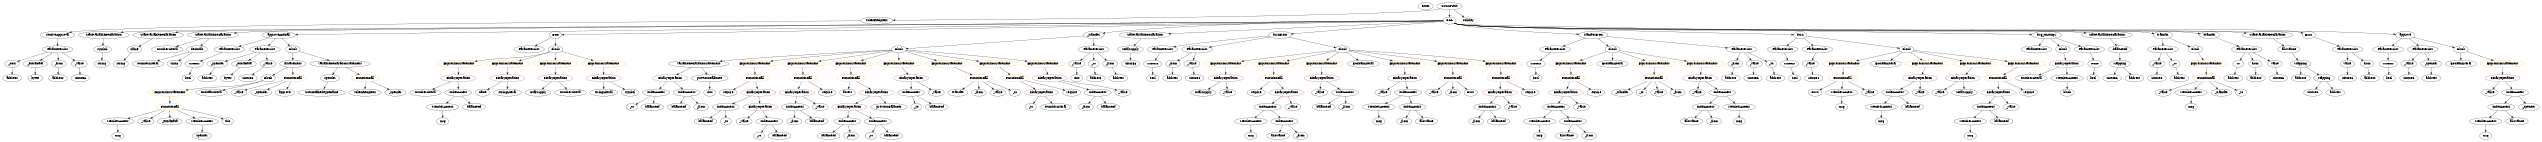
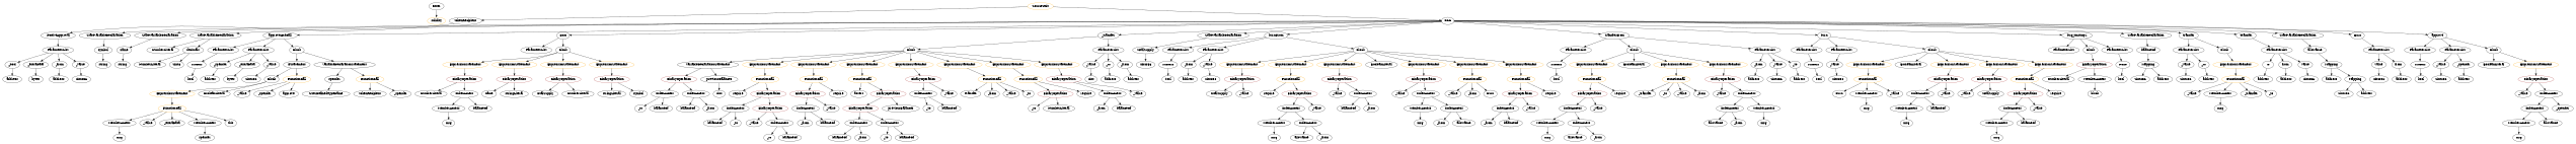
  strict digraph {
    node [color=black]
    Enter [height=0.5 width=0.83628 color=""]
    n2 [color=orange height=0.5 label=ExpressionStatement width=2.458]
    n3 [color=orange height=0.5 label=FunctionCall width=1.6125]
    n4 [height=0.5 label=Burn width=0.7947]
    n5 [height=0.5 label=MemberAccess width=1.9174]
    n6 [height=0.5 label=_value width=0.96103]
    n7 [height=0.5 label=msg width=0.75]
    n8 [height=0.5 label=NumberLiteral width=1.765]
    n9 [height=0.5 label=VariableDeclarationStatement width=3.3174]
    n10 [color=brown height=0.5 label=BinaryOperation width=1.9867]
    n11 [height=0.5 label=previousBalances width=2.0976]
    n12 [height=0.5 label=IndexAccess width=1.6402]
    n13 [height=0.5 label=IndexAccess width=1.6402]
    n14 [height=0.5 label=uint width=0.75]
    n15 [height=0.5 label=_to width=0.75]
    n16 [height=0.5 label=balanceOf width=1.3491]
    n17 [height=0.5 label=balanceOf width=1.3491]
    n18 [height=0.5 label=_from width=0.93331]
    n19 [height=0.5 label=ParameterList width=1.7095]
    n20 [height=0.5 label=success width=1.1135]
    n21 [height=0.5 label=bool width=0.76697]
    n22 [height=0.5 label=ParameterList width=1.7095]
    n23 [height=0.5 label=_bool width=1.0026]
    n24 [height=0.5 label=_extraData width=1.4046]
    n25 [height=0.5 label=_from width=0.93331]
    n26 [height=0.5 label=_value width=0.96103]
    n27 [height=0.5 label=address width=1.0996]
    n28 [height=0.5 label=bytes width=0.85014]
    n29 [height=0.5 label=address width=1.0996]
    n30 [height=0.5 label=uint256 width=1.0442]
    n31 [height=0.5 label=ParameterList width=1.7095]
    n32 [height=0.5 label=success width=1.1135]
    n33 [height=0.5 label=bool width=0.76697]
    n34 [height=0.5 label=IfStatement width=1.4739]
    n35 [height=0.5 label=Block width=0.90558]
    n36 [color=orange height=0.5 label=FunctionCall width=1.6125]
    n37 [color=orange height=0.5 label=ExpressionStatement width=2.458]
    n38 [height=0.5 label=BooleanLiteral width=1.7788]
    n39 [height=0.5 label=_value width=0.96103]
    n40 [height=0.5 label=_spender width=1.2521]
    n41 [height=0.5 label=approve width=1.1412]
    n42 [color=orange height=0.5 label=FunctionCall width=1.6125]
    n43 [height=0.5 label=to width=0.75]
    n44 [height=0.5 label=address width=1.0996]
    n45 [height=0.5 label=balanceOf width=1.3491]
    n46 [height=0.5 label=MemberAccess width=1.9174]
    n47 [height=0.5 label=msg width=0.75]
    n48 [height=0.5 label=success width=1.1135]
    n49 [height=0.5 label=bool width=0.76697]
    n50 [height=0.5 label=ParameterList width=1.7095]
    n51 [height=0.5 label=_from width=0.93331]
    n52 [height=0.5 label=address width=1.0996]
    n53 [height=0.5 label=totalSupply width=1.4739]
    n54 [height=0.5 label=uint256 width=1.0442]
    n55 [height=0.5 label=_value width=0.96103]
    n56 [height=0.5 label=string width=0.864]
    n57 [height=0.5 label=msg width=0.75]
    n58 [color=orange height=0.5 label=ExpressionStatement width=2.458]
    n59 [color=brown height=0.5 label=BinaryOperation width=1.9867]
    n60 [height=0.5 label=NumberLiteral width=1.765]
    n61 [height=0.5 label=IndexAccess width=1.6402]
    n62 [height=0.5 label=MemberAccess width=1.9174]
    n63 [height=0.5 label=balanceOf width=1.3491]
    n64 [height=0.5 label=uint256 width=1.0442]
    n65 [height=0.5 label=_value width=0.96103]
    n66 [color=orange height=0.5 label=ExpressionStatement width=2.458]
    n67 [color=orange height=0.5 label=FunctionCall width=1.6125]
    n68 [height=0.5 label=MemberAccess width=1.9174]
    n69 [height=0.5 label=_transfer width=1.2105]
    n70 [height=0.5 label=_to width=0.75]
    n71 [height=0.5 label=msg width=0.75]
    n72 [height=0.5 label=IndexAccess width=1.6402]
    n73 [height=0.5 label=IndexAccess width=1.6402]
    n74 [height=0.5 label=allowance width=1.3076]
    n75 [height=0.5 label=_from width=0.93331]
    n76 [height=0.5 label=address width=1.0996]
    n77 [height=0.5 label=_to width=0.75]
    n78 [height=0.5 label=bool width=0.76697]
    n79 [height=0.5 label=allowance width=1.3076]
    n80 [height=0.5 label=Mapping width=1.2105]
    n81 [height=0.5 label=address width=1.0996]
    n82 [height=0.5 label=Mapping width=1.2105]
    n83 [height=0.5 label=uint256 width=1.0442]
    n84 [height=0.5 label=address width=1.0996]
    n85 [height=0.5 label=ParameterList width=1.7095]
    n86 [height=0.5 label=totalSupply width=1.4739]
    n87 [height=0.5 label=StateVariableDeclaration width=2.8184]
    n88 [height=0.5 label=symbol width=1.0581]
    n89 [height=0.5 label=string width=0.864]
    n90 [color=orange height=0.5 label=FunctionCall width=1.6125]
    n91 [height=0.5 label=assert width=0.89172]
    n92 [color=brown height=0.5 label=BinaryOperation width=1.9867]
    n93 [color=brown height=0.5 label=BinaryOperation width=1.9867]
    n94 [height=0.5 label=previousBalances width=2.0976]
    n95 [height=0.5 label=IndexAccess width=1.6402]
    n96 [height=0.5 label=IndexAccess width=1.6402]
    n97 [height=0.5 label=require width=1.0026]
    n98 [color=brown height=0.5 label=BinaryOperation width=1.9867]
    n99 [height=0.5 label=IndexAccess width=1.6402]
    n100 [height=0.5 label=_value width=0.96103]
    n101 [height=0.5 label=_to width=0.75]
    n102 [height=0.5 label=balanceOf width=1.3491]
    n103 [height=0.5 label=IndexAccess width=1.6402]
    n104 [height=0.5 label=_from width=0.93331]
    n105 [height=0.5 label=balanceOf width=1.3491]
    n106 [height=0.5 label=StateVariableDeclaration width=2.8184]
    n107 [height=0.5 label=name width=0.83628]
    n108 [color=brown height=0.5 label=BinaryOperation width=1.9867]
    n109 [height=0.5 label=IndexAccess width=1.6402]
    n110 [height=0.5 label=_value width=0.96103]
    n111 [height=0.5 label=MemberAccess width=1.9174]
    n112 [height=0.5 label=IndexAccess width=1.6402]
    n113 [height=0.5 label=msg width=0.75]
    n114 [height=0.5 label=allowance width=1.3076]
    n115 [height=0.5 label=_from width=0.93331]
    n116 [color=brown height=0.5 label=BinaryOperation width=1.9867]
    n117 [height=0.5 label=IndexAccess width=1.6402]
    n118 [height=0.5 label=_value width=0.96103]
    n119 [height=0.5 label=_from width=0.93331]
    n120 [height=0.5 label=balanceOf width=1.3491]
    n121 [color=orange height=0.5 label=ExpressionStatement width=2.458]
    n122 [color=orange height=0.5 label=FunctionCall width=1.6125]
    n123 [height=0.5 label=require width=1.0026]
    n124 [color=orange height=0.5 label=FunctionCall width=1.6125]
    n125 [height=0.5 label=require width=1.0026]
    n126 [color=brown height=0.5 label=BinaryOperation width=1.9867]
    n127 [height=0.5 label=name width=0.83628]
    n128 [height=0.5 label=stringLiteral width=1.5016]
    n129 [height=0.5 label=address width=1.0996]
    n130 [height=0.5 label=IndexAccess width=1.6402]
    n131 [height=0.5 label=_from width=0.93331]
    n132 [height=0.5 label=balanceOf width=1.3491]
    n133 [height=0.5 label=_value width=0.96103]
    n134 [height=0.5 label=ParameterList width=1.7095]
    n135 [height=0.5 label=_value width=0.96103]
    n136 [height=0.5 label=_to width=0.75]
    n137 [height=0.5 label=address width=1.0996]
    n138 [height=0.5 label=NumberLiteral width=1.765]
    n139 [color=brown height=0.5 label=BinaryOperation width=1.9867]
    n140 [height=0.5 label=_value width=0.96103]
    n141 [height=0.5 label=uint256 width=1.0442]
    n142 [color=brown height=0.5 label=BinaryOperation width=1.9867]
    n143 [height=0.5 label=NumberLiteral width=1.765]
    n144 [height=0.5 label=MemberAccess width=1.9174]
    n145 [height=0.5 label=msg width=0.75]
    n146 [height=0.5 label=VariableDeclarationStatement width=3.3174]
    n147 [height=0.5 label=spender width=1.1135]
    n148 [color=orange height=0.5 label=FunctionCall width=1.6125]
    n149 [height=0.5 label=UserDefinedTypeName width=2.7214]
    n150 [height=0.5 label=tokenRecipient width=1.8343]
    n151 [height=0.5 label=_spender width=1.2521]
    n152 [height=0.5 label=_value width=0.96103]
    n153 [height=0.5 label=_value width=0.96103]
    n154 [height=0.5 label=uint256 width=1.0442]
    n155 [height=0.5 label=StateVariableDeclaration width=2.8184]
    n156 [height=0.5 label=decimals width=1.1967]
    n157 [height=0.5 label=uint8 width=0.7947]
    n158 [height=0.5 label=IndexAccess width=1.6402]
    n159 [height=0.5 label=balanceOf width=1.3491]
    n160 [height=0.5 label=_to width=0.75]
    n161 [color=brown height=0.5 label=BinaryOperation width=1.9867]
    n162 [height=0.5 label=NumberLiteral width=1.765]
    n163 [height=0.5 label=_value width=0.96103]
    n164 [height=0.5 label=bool width=0.76697]
    n165 [height=0.5 label=ParameterList width=1.7095]
    n166 [height=0.5 label=success width=1.1135]
    n167 [height=0.5 label=BooleanLiteral width=1.7788]
    n168 [height=0.5 label=MemberAccess width=1.9174]
    n169 [height=0.5 label=msg width=0.75]
    n170 [height=0.5 label=approveAndCall width=1.9867]
    n171 [height=0.5 label=ParameterList width=1.7095]
    n172 [height=0.5 label=Block width=0.90558]
    n173 [height=0.5 label=_spender width=1.2521]
    n174 [height=0.5 label=_extraData width=1.4046]
    n175 [height=0.5 label=_value width=0.96103]
    n176 [height=0.5 label=address width=1.0996]
    n177 [height=0.5 label=bytes width=0.85014]
    n178 [height=0.5 label=uint256 width=1.0442]
    n179 [color=orange height=0.5 label=ExpressionStatement width=2.458]
    n180 [color=orange height=0.5 label=FunctionCall width=1.6125]
    n181 [color=brown height=0.5 label=BinaryOperation width=1.9867]
    n182 [color=brown height=0.5 label=BinaryOperation width=1.9867]
    n183 [height=0.5 label=BooleanLiteral width=1.7788]
    n184 [height=0.5 label=allowance width=1.3076]
    n185 [height=0.5 label=MemberAccess width=1.9174]
    n186 [height=0.5 label=msg width=0.75]
    n187 [height=0.5 label=address width=1.0996]
    n188 [height=0.5 label=_value width=0.96103]
    n189 [color=orange height=0.5 label=ExpressionStatement width=2.458]
    n190 [height=0.5 label=Transfer width=1.1689]
    n191 [height=0.5 label=uint256 width=1.0442]
    n192 [height=0.5 label=balanceOf width=1.3491]
    n193 [height=0.5 label=_to width=0.75]
    n194 [height=0.5 label=BooleanLiteral width=1.7788]
    n195 [height=0.5 label=IndexAccess width=1.6402]
    n196 [height=0.5 label=_to width=0.75]
    n197 [height=0.5 label=balanceOf width=1.3491]
    n198 [color=orange height=0.5 label=FunctionCall width=1.6125]
    n199 [height=0.5 label=_transfer width=1.2105]
    n200 [height=0.5 label=_to width=0.75]
    n201 [height=0.5 label=_value width=0.96103]
    n202 [height=0.5 label=_from width=0.93331]
    n203 [height=0.5 label=address width=1.0996]
    n204 [color=orange height=0.5 label=ExpressionStatement width=2.458]
    n205 [color=brown height=0.5 label=BinaryOperation width=1.9867]
    n206 [height=0.5 label=totalSupply width=1.4739]
    n207 [height=0.5 label=_value width=0.96103]
    n208 [height=0.5 label=_value width=0.96103]
    n209 [height=0.5 label=_value width=0.96103]
    n210 [height=0.5 label=ParameterList width=1.7095]
    n211 [color=brown height=0.5 label=BinaryOperation width=1.9867]
    n212 [height=0.5 label=IndexAccess width=1.6402]
    n213 [height=0.5 label=_value width=0.96103]
    n214 [height=0.5 label=balanceOf width=1.3491]
    n215 [color=orange height=0.5 label=ExpressionStatement width=2.458]
    n216 [color=orange height=0.5 label=FunctionCall width=1.6125]
    n217 [height=0.5 label=require width=1.0026]
    n218 [color=brown height=0.5 label=BinaryOperation width=1.9867]
    n219 [color=orange height=0.5 label=ExpressionStatement width=2.458]
    n220 [color=brown height=0.5 label=BinaryOperation width=1.9867]
    n221 [height=0.5 label=_value width=0.96103]
    n222 [height=0.5 label=IndexAccess width=1.6402]
    n223 [height=0.5 label=IndexAccess width=1.6402]
    n224 [height=0.5 label=_spender width=1.2521]
    n225 [height=0.5 label=ParameterList width=1.7095]
    n226 [height=0.5 label=_spender width=1.2521]
    n227 [color=brown height=0.5 label=BinaryOperation width=1.9867]
    n228 [height=0.5 label=IndexAccess width=1.6402]
    n229 [height=0.5 label=_value width=0.96103]
    n230 [height=0.5 label=BCC width=0.82242]
    n231 [height=0.5 label=Block width=0.90558]
    n232 [color=orange height=0.5 label=ExpressionStatement width=2.458]
    n233 [color=orange height=0.5 label=ExpressionStatement width=2.458]
    n234 [color=orange height=0.5 label=ExpressionStatement width=2.458]
    n235 [color=brown height=0.5 label=BinaryOperation width=1.9867]
    n236 [height=0.5 label=_from width=0.93331]
    n237 [color=brown height=0.5 label=BinaryOperation width=1.9867]
    n238 [height=0.5 label=_value width=0.96103]
    n239 [height=0.5 label=IndexAccess width=1.6402]
    n240 [height=0.5 label=MemberAccess width=1.9174]
    n241 [height=0.5 label=IndexAccess width=1.6402]
    n242 [height=0.5 label=allowance width=1.3076]
    n243 [height=0.5 label=MemberAccess width=1.9174]
    n244 [height=0.5 label=allowance width=1.3076]
    n245 [height=0.5 label=msg width=0.75]
    n246 [height=0.5 label=Block width=0.90558]
    n247 [color=orange height=0.5 label=ExpressionStatement width=2.458]
    n248 [color=orange height=0.5 label=ExpressionStatement width=2.458]
    n249 [color=brown height=0.5 label=BinaryOperation width=1.9867]
    n250 [height=0.5 label=IndexAccess width=1.6402]
    n251 [height=0.5 label=stringLiteral width=1.5016]
    n252 [height=0.5 label=symbol width=1.0581]
    n253 [height=0.5 label=balanceOf width=1.3491]
    n254 [height=0.5 label=Mapping width=1.2105]
    n255 [height=0.5 label=uint256 width=1.0442]
    n256 [height=0.5 label=address width=1.0996]
    n257 [height=0.5 label=ParameterList width=1.7095]
    n258 [height=0.5 label=success width=1.1135]
    n259 [height=0.5 label=bool width=0.76697]
    n260 [height=0.5 label=IndexAccess width=1.6402]
    n261 [height=0.5 label=_from width=0.93331]
    n262 [height=0.5 label=IndexAccess width=1.6402]
    n263 [height=0.5 label=MemberAccess width=1.9174]
    n264 [height=0.5 label=_from width=0.93331]
    n265 [height=0.5 label=msg width=0.75]
    n266 [height=0.5 label=Block width=0.90558]
    n267 [color=orange height=0.5 label=ExpressionStatement width=2.458]
    n268 [color=orange height=0.5 label=ExpressionStatement width=2.458]
    n269 [color=orange height=0.5 label=ExpressionStatement width=2.458]
    n270 [color=orange height=0.5 label=ExpressionStatement width=2.458]
    n271 [color=orange height=0.5 label=ExpressionStatement width=2.458]
    n272 [color=orange height=0.5 label=FunctionCall width=1.6125]
    n273 [color=orange height=0.5 label=FunctionCall width=1.6125]
    n274 [height=0.5 label=_from width=0.93331]
    n275 [height=0.5 label=_value width=0.96103]
    n276 [height=0.5 label=_to width=0.75]
    n277 [height=0.5 label=require width=1.0026]
    n278 [color=orange height=0.5 label=ExpressionStatement width=2.458]
    n279 [height=0.5 label=balanceOf width=1.3491]
    n280 [height=0.5 label=_from width=0.93331]
    n281 [height=0.5 label=_value width=0.96103]
    n282 [height=0.5 label=uint width=0.75]
    n283 [height=0.5 label=from width=0.7947]
    n284 [height=0.5 label=address width=1.0996]
    n285 [height=0.5 label=msg width=0.75]
    n286 [height=0.5 label=_value width=0.96103]
    n287 [height=0.5 label=_extraData width=1.4046]
    n288 [height=0.5 label=MemberAccess width=1.9174]
    n289 [height=0.5 label=this width=0.75]
    n290 [height=0.5 label=spender width=1.1135]
    n291 [height=0.5 label=_from width=0.93331]
    n292 [height=0.5 label=address width=1.0996]
    n293 [height=0.5 label=require width=1.0026]
    n294 [color=orange height=0.5 label=ExpressionStatement width=2.458]
    n295 [color=brown height=0.5 label=BinaryOperation width=1.9867]
    n296 [color=orange height=0.5 label=FunctionCall width=1.6125]
    n297 [height=0.5 label=NumberLiteral width=1.765]
    n298 [height=0.5 label=_transfer width=1.2105]
    n299 [height=0.5 label=ParameterList width=1.7095]
    n300 [height=0.5 label=_to width=0.75]
    n301 [height=0.5 label=_from width=0.93331]
    n302 [height=0.5 label=address width=1.0996]
    n303 [height=0.5 label=tokenRecipient width=1.8343]
    n304 [height=0.5 label=receiveApproval width=1.9867]
    n305 [height=0.5 label=block width=0.87786]
    n306 [height=0.5 label=uint256 width=1.0442]
    n307 [height=0.5 label=StateVariableDeclaration width=2.8184]
    n308 [height=0.5 label=ParameterList width=1.7095]
    n309 [height=0.5 label=_value width=0.96103]
    n310 [height=0.5 label=_to width=0.75]
    n311 [height=0.5 label=_value width=0.96103]
    n312 [height=0.5 label=Block width=0.90558]
    n313 [color=brown height=0.5 label=BinaryOperation width=1.9867]
    n314 [height=0.5 label=MemberAccess width=1.9174]
    n315 [color=orange height=0.5 label=ExpressionStatement width=2.458]
    n316 [color=brown height=0.5 label=BinaryOperation width=1.9867]
    n317 [height=0.5 label=totalSupply width=1.4739]
    n318 [height=0.5 label=BooleanLiteral width=1.7788]
    n319 [height=0.5 label=burnFrom width=1.3353]
    n320 [height=0.5 label=ParameterList width=1.7095]
    n321 [height=0.5 label=Block width=0.90558]
    n322 [color=orange height=0.5 label=ExpressionStatement width=2.458]
    n323 [color=orange height=0.5 label=ExpressionStatement width=2.458]
    n324 [color=orange height=0.5 label=ExpressionStatement width=2.458]
    n325 [color=orange height=0.5 label=FunctionCall width=1.6125]
    n326 [color=orange height=0.5 label=FunctionCall width=1.6125]
    n327 [height=0.5 label=balanceOf width=1.3491]
    n328 [height=0.5 label=Block width=0.90558]
    n329 [height=0.5 label=ParameterList width=1.7095]
    n330 [height=0.5 label=value width=0.82242]
    n331 [height=0.5 label=from width=0.7947]
    n332 [height=0.5 label=_from width=0.93331]
    n333 [height=0.5 label=Burn width=0.7947]
    n334 [height=0.5 label=transferFrom width=1.6402]
    n335 [height=0.5 label=uint256 width=1.0442]
    n336 [color=brown height=0.5 label=BinaryOperation width=1.9867]
    n337 [height=0.5 label=require width=1.0026]
-   n338 [height=0.5 label=SourceUnit width=1.46]
+   n338 [color=orange height=0.5 label=SourceUnit width=1.46]
    n339 [height=0.5 label=BCC width=0.82242]
    n340 [color=orange height=0.5 label=solidity width=1.0442]
    n341 [height=0.5 label=burn width=0.76697]
    n342 [height=0.5 label=bug_tmstmp1 width=1.7234]
    n343 [height=0.5 label=StateVariableDeclaration width=2.8184]
    n344 [height=0.5 label=transfer width=1.0719]
    n345 [height=0.5 label=Transfer width=1.1689]
    n346 [height=0.5 label=StateVariableDeclaration width=2.8184]
    n347 [height=0.5 label=Burn width=0.7947]
    n348 [height=0.5 label=approve width=1.1412]
    n349 [height=0.5 label=ParameterList width=1.7095]
    n350 [height=0.5 label=Block width=0.90558]
    n351 [height=0.5 label=ParameterList width=1.7095]
    n352 [height=0.5 label=ParameterList width=1.7095]
    n353 [height=0.5 label=Block width=0.90558]
    n354 [height=0.5 label=_value width=0.96103]
    n355 [color=orange height=0.5 label=ExpressionStatement width=2.458]
    n356 [height=0.5 label=value width=0.82242]
    n357 [height=0.5 label=uint256 width=1.0442]
    n358 [height=0.5 label=None width=0.85014]
    n2 -> n3
    n3 -> n4
    n3 -> n5
    n3 -> n6
    n5 -> n7
    n9 -> n10
    n9 -> n11
    n10 -> n12
    n10 -> n13
    n11 -> n14
    n12 -> n15
    n12 -> n16
    n13 -> n17
    n13 -> n18
    n19 -> n20
    n20 -> n21
    n22 -> n23
    n22 -> n24
    n22 -> n25
    n22 -> n26
    n23 -> n27
    n24 -> n28
    n25 -> n29
    n26 -> n30
    n31 -> n32
    n32 -> n33
    n34 -> n35
    n34 -> n36
    n35 -> n37
    n35 -> n38
    n36 -> n39
    n36 -> n40
    n36 -> n41
    n37 -> n42
    n42 -> n168
    n42 -> n286
    n42 -> n287
    n42 -> n288
    n42 -> n289
    n43 -> n44
    n46 -> n47
    n48 -> n49
    n51 -> n52
    n53 -> n54
    n58 -> n59
    n59 -> n60
    n59 -> n61
    n61 -> n62
    n61 -> n63
    n62 -> n285
    n66 -> n67
    n67 -> n65
    n67 -> n68
    n67 -> n69
    n67 -> n70
    n68 -> n71
    n72 -> n46
    n72 -> n73
    n73 -> n74
    n73 -> n75
    n79 -> n80
    n80 -> n81
    n80 -> n82
    n82 -> n83
    n82 -> n84
    n87 -> n88
    n88 -> n89
    n90 -> n91
    n90 -> n92
    n92 -> n93
    n92 -> n94
    n93 -> n95
    n93 -> n96
    n95 -> n279
    n95 -> n280
    n96 -> n193
    n96 -> n327
    n98 -> n99
    n98 -> n100
    n99 -> n101
    n99 -> n102
    n103 -> n104
    n103 -> n105
    n106 -> n107
    n107 -> n56
    n108 -> n109
    n108 -> n110
    n109 -> n111
    n109 -> n112
    n111 -> n113
    n112 -> n114
    n112 -> n115
    n116 -> n117
    n116 -> n118
    n117 -> n119
    n117 -> n120
    n121 -> n122
    n122 -> n108
    n122 -> n123
    n124 -> n116
    n124 -> n125
    n126 -> n127
    n126 -> n128
    n130 -> n131
    n130 -> n132
    n134 -> n135
    n134 -> n136
    n135 -> n64
    n136 -> n137
    n139 -> n130
    n139 -> n140
    n142 -> n86
    n142 -> n143
    n144 -> n145
    n146 -> n147
    n146 -> n148
    n147 -> n149
    n148 -> n150
    n148 -> n151
    n153 -> n154
    n155 -> n138
    n155 -> n156
    n156 -> n8
    n156 -> n157
    n158 -> n159
    n158 -> n160
    n161 -> n77
    n161 -> n162
    n165 -> n166
    n166 -> n78
    n168 -> n169
    n170 -> n31
    n170 -> n171
    n170 -> n172
    n171 -> n173
    n171 -> n174
    n171 -> n175
    n172 -> n34
    n172 -> n146
    n173 -> n176
    n174 -> n177
    n175 -> n178
    n179 -> n180
    n180 -> n97
    n180 -> n181
    n181 -> n158
    n181 -> n182
    n182 -> n55
    n182 -> n195
    n185 -> n186
    n189 -> n124
    n195 -> n196
    n195 -> n197
    n198 -> n199
    n198 -> n200
    n198 -> n201
    n198 -> n202
    n204 -> n205
    n205 -> n206
    n205 -> n207
    n209 -> n191
    n210 -> n48
    n211 -> n212
    n211 -> n213
    n212 -> n185
    n212 -> n214
    n215 -> n216
    n216 -> n217
    n216 -> n218
    n218 -> n72
    n218 -> n163
    n219 -> n220
    n220 -> n221
    n220 -> n222
    n222 -> n223
    n222 -> n224
    n223 -> n243
    n223 -> n244
    n225 -> n153
    n225 -> n226
    n226 -> n76
    n227 -> n228
    n227 -> n229
    n228 -> n144
    n228 -> n192
    n230 -> n50
    n230 -> n231
    n231 -> n58
    n231 -> n232
    n231 -> n233
    n231 -> n234
    n232 -> n126
    n233 -> n142
    n234 -> n235
    n235 -> n251
    n235 -> n252
    n237 -> n238
    n237 -> n239
    n239 -> n240
    n239 -> n241
    n240 -> n57
    n241 -> n236
    n241 -> n242
    n243 -> n245
    n246 -> n121
    n246 -> n194
    n246 -> n247
    n246 -> n248
    n247 -> n198
    n248 -> n249
    n249 -> n208
    n249 -> n250
    n250 -> n262
    n250 -> n263
    n253 -> n254
    n254 -> n255
    n254 -> n256
    n257 -> n258
    n258 -> n259
    n260 -> n45
    n260 -> n261
    n262 -> n184
    n262 -> n264
    n263 -> n265
    n266 -> n9
    n266 -> n179
    n266 -> n189
    n266 -> n267
    n266 -> n268
    n266 -> n269
    n266 -> n270
    n266 -> n271
    n267 -> n90
    n268 -> n98
    n269 -> n272
    n270 -> n273
    n271 -> n139
    n272 -> n190
    n272 -> n274
    n272 -> n275
    n272 -> n276
    n273 -> n161
    n273 -> n277
    n278 -> n211
    n281 -> n282
    n283 -> n284
    n288 -> n290
    n291 -> n292
    n294 -> n295
    n295 -> n188
    n295 -> n260
    n296 -> n227
    n296 -> n293
    n298 -> n266
    n298 -> n299
    n299 -> n281
    n299 -> n300
    n299 -> n301
    n300 -> n302
    n301 -> n203
    n303 -> n304
    n304 -> n22
    n307 -> n53
    n308 -> n291
    n308 -> n309
    n308 -> n310
    n309 -> n141
    n310 -> n129
    n312 -> n313
    n313 -> n297
    n313 -> n314
    n314 -> n305
    n315 -> n316
    n316 -> n133
    n316 -> n317
    n319 -> n165
    n319 -> n320
    n319 -> n321
    n320 -> n51
    n320 -> n209
    n321 -> n204
    n321 -> n215
    n321 -> n294
    n321 -> n318
    n321 -> n322
    n321 -> n323
    n321 -> n324
    n322 -> n237
    n323 -> n325
    n324 -> n326
    n325 -> n311
    n325 -> n332
    n325 -> n333
    n326 -> n336
    n326 -> n337
    n328 -> n66
    n329 -> n330
    n329 -> n331
    n330 -> n306
    n331 -> n187
    n334 -> n210
    n334 -> n246
    n334 -> n308
    n336 -> n103
    n336 -> n152
    n338 -> n303
    n338 -> n339
-   n338 -> n340
+   Enter -> n340
    n339 -> n87
    n339 -> n106
    n339 -> n155
    n339 -> n170
    n339 -> n230
    n339 -> n298
    n339 -> n307
    n339 -> n319
    n339 -> n334
    n339 -> n341
    n339 -> n342
    n339 -> n343
    n339 -> n344
    n339 -> n345
    n339 -> n346
    n339 -> n347
    n339 -> n348
    n341 -> n257
    n341 -> n349
    n341 -> n350
    n342 -> n85
    n342 -> n312
    n342 -> n351
    n343 -> n253
    n344 -> n134
    n344 -> n328
    n345 -> n352
    n346 -> n79
    n347 -> n329
    n348 -> n19
    n348 -> n225
    n348 -> n353
    n349 -> n354
    n350 -> n2
    n350 -> n167
    n350 -> n278
    n350 -> n315
    n350 -> n355
    n351 -> n358
    n352 -> n43
    n352 -> n283
    n352 -> n356
    n353 -> n183
    n353 -> n219
    n354 -> n335
    n355 -> n296
    n356 -> n357
    n358 -> n164
  }
